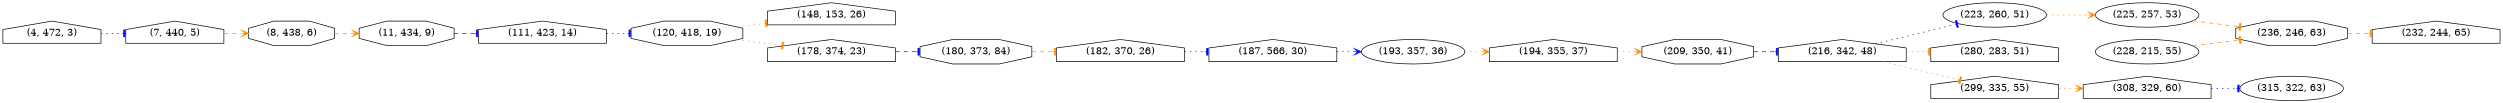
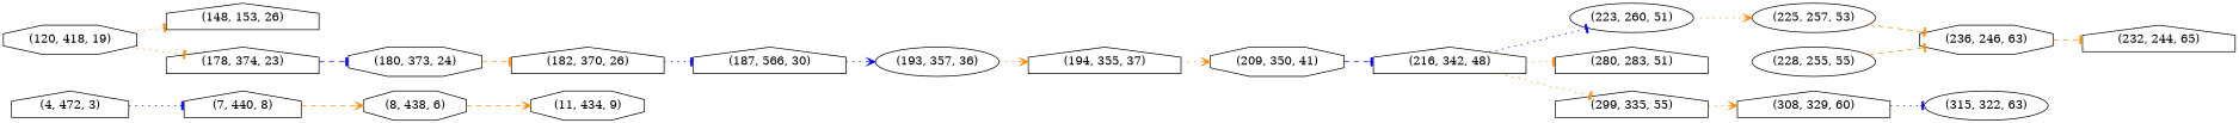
  digraph {
    rankdir=LR
    node [shape=house]
    edge [arrowhead=tee color=darkorange style=dotted]
    "(4, 472, 3)"
-   "(7, 440, 5)"
+   "(7, 440, 5)" [label="(7, 440, 8)"]
    "(8, 438, 6)" [shape=octagon]
    "(11, 434, 9)" [shape=octagon]
-   "(111, 423, 14)"
    "(120, 418, 19)" [shape=octagon]
    "(148, 153, 26)"
    "(178, 374, 23)"
-   "(180, 373, 24)" [shape=octagon label="(180, 373, 84)"]
+   "(180, 373, 24)" [shape=octagon]
    "(182, 370, 26)"
    n11 [label="(187, 566, 30)"]
    "(193, 357, 36)" [shape=ellipse]
    "(194, 355, 37)"
    "(209, 350, 41)" [shape=octagon]
    "(216, 342, 48)"
    "(223, 260, 51)" [shape=ellipse]
    "(280, 283, 51)"
    "(299, 335, 55)"
    "(225, 257, 53)" [shape=ellipse]
    "(308, 329, 60)"
    "(236, 246, 63)" [shape=octagon]
-   "(228, 255, 55)" [shape=ellipse label="(228, 215, 55)"]
+   "(228, 255, 55)" [shape=ellipse]
    n23 [label="(232, 244, 65)"]
    "(315, 322, 63)" [shape=ellipse]
    "(4, 472, 3)" -> "(7, 440, 5)" [color=blue]
    "(7, 440, 5)" -> "(8, 438, 6)" [arrowhead=vee style=dashed]
    "(8, 438, 6)" -> "(11, 434, 9)" [arrowhead=vee style=dashed]
-   "(11, 434, 9)" -> "(111, 423, 14)" [color=blue style=dashed]
-   "(111, 423, 14)" -> "(120, 418, 19)" [color=blue]
    "(120, 418, 19)" -> "(148, 153, 26)"
    "(120, 418, 19)" -> "(178, 374, 23)"
    "(178, 374, 23)" -> "(180, 373, 24)" [color=blue style=dashed]
    "(180, 373, 24)" -> "(182, 370, 26)" [style=dashed]
    "(182, 370, 26)" -> n11 [color=blue]
    n11 -> "(193, 357, 36)" [arrowhead=vee color=blue]
    "(193, 357, 36)" -> "(194, 355, 37)" [arrowhead=vee]
    "(194, 355, 37)" -> "(209, 350, 41)" [arrowhead=vee]
    "(209, 350, 41)" -> "(216, 342, 48)" [color=blue style=dashed]
    "(216, 342, 48)" -> "(223, 260, 51)" [color=blue]
    "(216, 342, 48)" -> "(280, 283, 51)"
    "(216, 342, 48)" -> "(299, 335, 55)"
    "(223, 260, 51)" -> "(225, 257, 53)" [arrowhead=vee]
    "(299, 335, 55)" -> "(308, 329, 60)" [arrowhead=vee]
    "(225, 257, 53)" -> "(236, 246, 63)" [style=dashed]
    "(308, 329, 60)" -> "(315, 322, 63)" [color=blue]
    "(236, 246, 63)" -> n23 [style=dashed]
    "(228, 255, 55)" -> "(236, 246, 63)" [style=dashed]
  }
